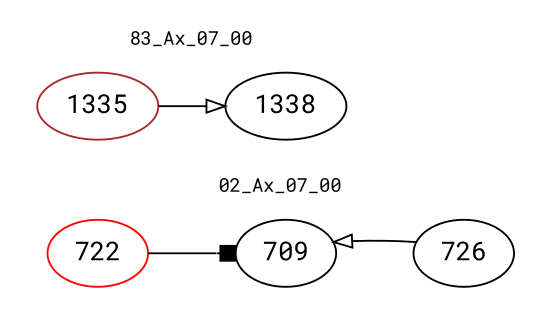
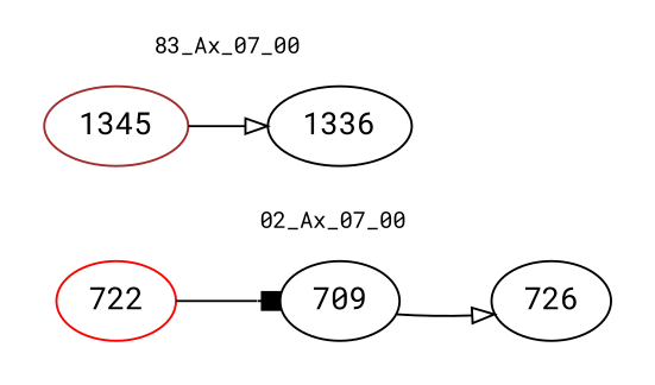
  digraph {
    fontname="Roboto Mono"
    rankdir=LR
    node [color=black fontname="Roboto Mono"]
    edge [arrowhead=onormal color=black fontname="Roboto Mono"]
    n1 [color=red label=722]
    n2 [label=709]
    n3 [label=726]
-   n4 [color=brown label=1335]
-   n5 [label=1338]
+   n4 [color=brown label=1345]
+   n5 [label=1336]
    subgraph cluster_1 {
      color=white
      fontsize=10
      label="02_Ax_07_00"
      n1
      n2
      n3
    }
    subgraph cluster_2 {
      color=white
      fontsize=10
      label="83_Ax_07_00"
      n4
      n5
    }
    n1 -> n2 [arrowhead=box]
-   n3 -> n2
+   n2 -> n3
    n4 -> n5
  }
